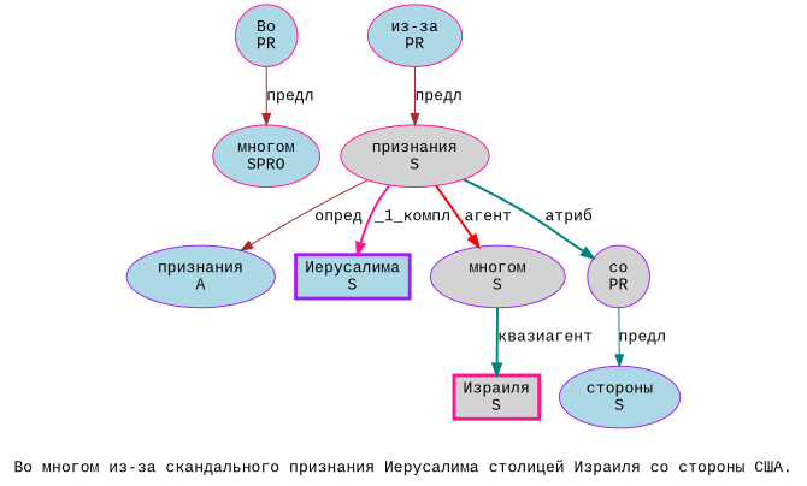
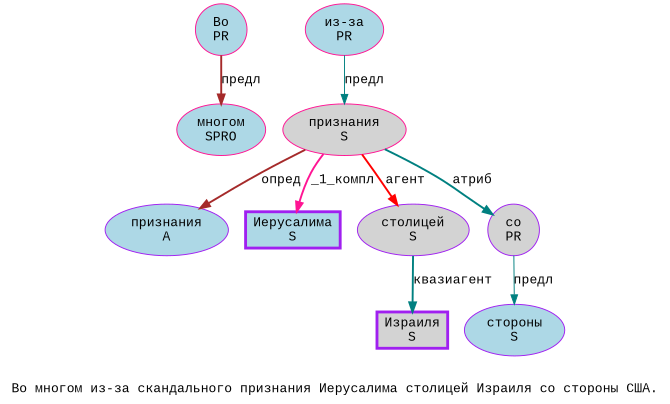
  digraph {
    fontname="Liberation Mono"
    label="Во многом из-за скандального признания Иерусалима столицей Израиля со стороны США."
    node [color=purple fillcolor=lightblue fontname="Liberation Mono" penwidth=1 shape=ellipse style=filled]
    edge [color=brown fontname="Liberation Mono" style=solid]
    n1 [color=deeppink label="Во\nPR"]
    n2 [color=deeppink label="многом\nSPRO"]
    n3 [color=deeppink label="из-за\nPR"]
    n4 [color=deeppink fillcolor=lightgrey label="признания\nS"]
    n5 [label="признания\nA"]
    n6 [label="Иерусалима\nS" penwidth=3 shape=box]
-   n7 [fillcolor=lightgrey label="многом\nS"]
+   n7 [fillcolor=lightgrey label="столицей\nS"]
    n8 [fillcolor=lightgrey label="со\nPR"]
-   n9 [color=deeppink fillcolor=lightgrey label="Израиля\nS" penwidth=3 shape=box]
+   n9 [fillcolor=lightgrey label="Израиля\nS" penwidth=3 shape=box]
    n10 [label="стороны\nS"]
-   n1 -> n2 [label="предл"]
-   n3 -> n4 [label="предл"]
-   n4 -> n5 [label="опред"]
+   n1 -> n2 [label="предл" style=bold]
+   n3 -> n4 [color=teal label="предл"]
+   n4 -> n5 [label="опред" style=bold]
    n4 -> n6 [color=deeppink label="_1_компл" style=bold]
    n4 -> n7 [color=red label="агент" style=bold]
    n4 -> n8 [color=teal label="атриб" style=bold]
    n7 -> n9 [color=teal label="квазиагент" style=bold]
    n8 -> n10 [color=teal label="предл"]
  }
